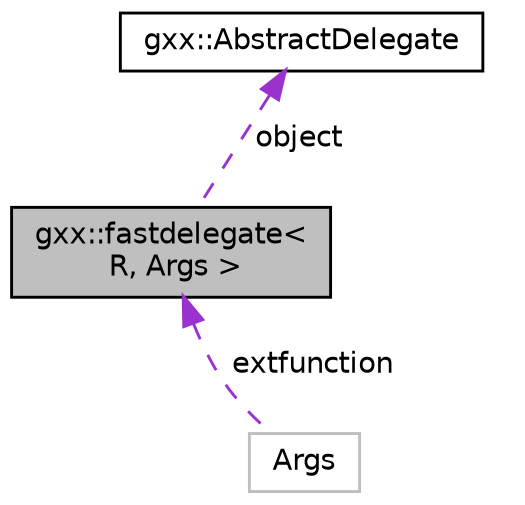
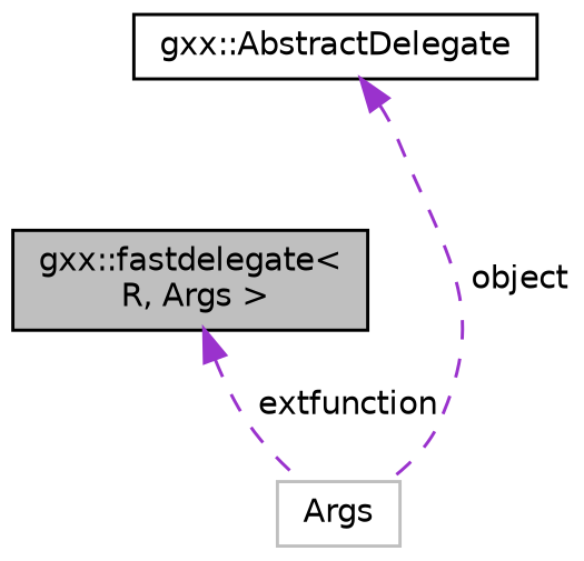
  digraph {
    node [color=black fillcolor=white fontname=Helvetica fontsize=10 shape=record style=filled]
    edge [color=darkorchid3 dir=back fontname=Helvetica fontsize=10 labelfontname=Helvetica labelfontsize=10 style=dashed]
    n1 [fillcolor=grey75 fontcolor=black height=0.2 label="gxx::fastdelegate\<\l R, Args \>" width=0.4]
    n2 [color=grey75 height=0.2 label=Args width=0.4]
    n3 [height=0.2 label="gxx::AbstractDelegate" width=0.4]
    n1 -> n2 [label=" extfunction"]
-   n3 -> n1 [label=" object"]
+   n3 -> n2 [label=" object"]
  }
